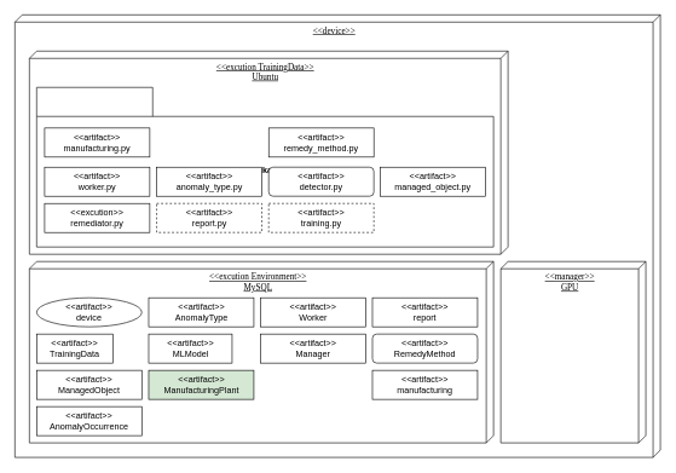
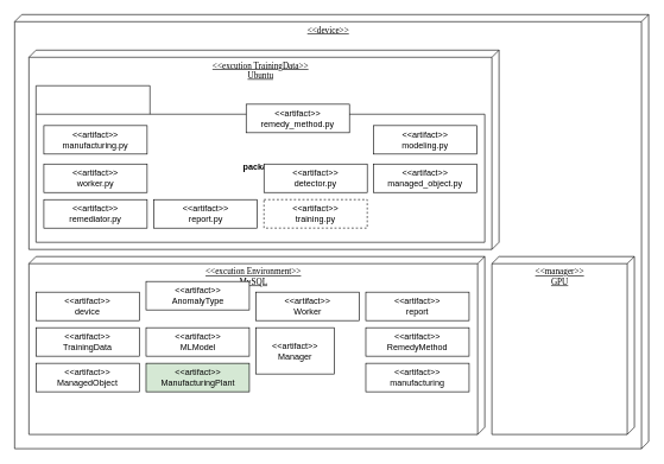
  <mxCell id="0" />
  <mxCell id="1" parent="0" />
  <mxCell id="2" value="&amp;lt;&amp;lt;device&amp;gt;&amp;gt; &lt;br&gt;" style="verticalAlign=top;align=center;spacingTop=8;spacingLeft=2;spacingRight=12;shape=cube;size=10;direction=south;fontStyle=4;html=1;rounded=0;shadow=0;comic=0;labelBackgroundColor=none;strokeWidth=1;fontFamily=Verdana;fontSize=12" vertex="1" parent="1"><mxGeometry x="20" y="20" width="890" height="610" as="geometry" /></mxCell>
  <mxCell id="3" value="&amp;lt;&amp;lt;excution TrainingData&amp;gt;&amp;gt;&lt;br&gt;Ubuntu" style="verticalAlign=top;align=center;spacingTop=8;spacingLeft=2;spacingRight=12;shape=cube;size=10;direction=south;fontStyle=4;html=1;rounded=0;shadow=0;comic=0;labelBackgroundColor=none;strokeWidth=1;fontFamily=Verdana;fontSize=12;" vertex="1" parent="1"><mxGeometry x="40" y="70" width="660" height="280" as="geometry" /></mxCell>
  <mxCell id="4" value="&amp;lt;&amp;lt;excution Environment&amp;gt;&amp;gt;&lt;br&gt;MySQL" style="verticalAlign=top;align=center;spacingTop=8;spacingLeft=2;spacingRight=12;shape=cube;size=10;direction=south;fontStyle=4;html=1;rounded=0;shadow=0;comic=0;labelBackgroundColor=none;strokeWidth=1;fontFamily=Verdana;fontSize=12" vertex="1" parent="1"><mxGeometry x="40" y="360" width="640" height="250" as="geometry" /></mxCell>
- <mxCell id="5" value="&amp;lt;&amp;lt;artifact&amp;gt;&amp;gt;&lt;br&gt;AnomalyType" style="rounded=0;whiteSpace=wrap;html=1;" vertex="1" parent="1"><mxGeometry x="204.5" y="410" width="145" height="40" as="geometry" /></mxCell>
- <mxCell id="6" value="&amp;lt;&amp;lt;artifact&amp;gt;&amp;gt;&lt;br&gt;TrainingData" style="rounded=0;whiteSpace=wrap;html=1;" vertex="1" parent="1"><mxGeometry x="50" y="460" width="105" height="40" as="geometry" /></mxCell>
- <mxCell id="7" value="&amp;lt;&amp;lt;artifact&amp;gt;&amp;gt;&lt;br&gt;device" style="ellipse;whiteSpace=wrap;html=1;" vertex="1" parent="1"><mxGeometry x="50" y="410" width="145" height="40" as="geometry" /></mxCell>
- <mxCell id="8" value="&amp;lt;&amp;lt;artifact&amp;gt;&amp;gt;&lt;br&gt;MLModel" style="rounded=0;whiteSpace=wrap;html=1;" vertex="1" parent="1"><mxGeometry x="204.5" y="460" width="115" height="40" as="geometry" /></mxCell>
+ <mxCell id="5" value="&amp;lt;&amp;lt;artifact&amp;gt;&amp;gt;&lt;br&gt;AnomalyType" style="rounded=0;whiteSpace=wrap;html=1;" vertex="1" parent="1"><mxGeometry x="204.5" y="395" width="145" height="40" as="geometry" /></mxCell>
+ <mxCell id="6" value="&amp;lt;&amp;lt;artifact&amp;gt;&amp;gt;&lt;br&gt;TrainingData" style="rounded=0;whiteSpace=wrap;html=1;" vertex="1" parent="1"><mxGeometry x="50" y="460" width="145" height="40" as="geometry" /></mxCell>
+ <mxCell id="7" value="&amp;lt;&amp;lt;artifact&amp;gt;&amp;gt;&lt;br&gt;device" style="rounded=0;whiteSpace=wrap;html=1;" vertex="1" parent="1"><mxGeometry x="50" y="410" width="145" height="40" as="geometry" /></mxCell>
+ <mxCell id="8" value="&amp;lt;&amp;lt;artifact&amp;gt;&amp;gt;&lt;br&gt;MLModel" style="rounded=0;whiteSpace=wrap;html=1;" vertex="1" parent="1"><mxGeometry x="204.5" y="460" width="145" height="40" as="geometry" /></mxCell>
  <mxCell id="9" value="&amp;lt;&amp;lt;artifact&amp;gt;&amp;gt;&lt;br&gt;ManagedObject" style="rounded=0;whiteSpace=wrap;html=1;" vertex="1" parent="1"><mxGeometry x="50" y="510" width="145" height="40" as="geometry" /></mxCell>
  <mxCell id="10" value="&amp;lt;&amp;lt;artifact&amp;gt;&amp;gt;&lt;br&gt;ManufacturingPlant" style="rounded=0;whiteSpace=wrap;html=1;fillColor=#d5e8d4;" vertex="1" parent="1"><mxGeometry x="204.5" y="510" width="145" height="40" as="geometry" /></mxCell>
- <mxCell id="11" value="&amp;lt;&amp;lt;artifact&amp;gt;&amp;gt;&lt;br&gt;AnomalyOccurrence" style="rounded=0;whiteSpace=wrap;html=1;" vertex="1" parent="1"><mxGeometry x="50" y="560" width="145" height="40" as="geometry" /></mxCell>
  <mxCell id="12" value="&amp;lt;&amp;lt;artifact&amp;gt;&amp;gt;&lt;br&gt;manufacturing" style="rounded=0;whiteSpace=wrap;html=1;" vertex="1" parent="1"><mxGeometry x="513" y="510" width="145" height="40" as="geometry" /></mxCell>
  <mxCell id="13" value="&amp;lt;&amp;lt;artifact&amp;gt;&amp;gt;&lt;br&gt;report" style="rounded=0;whiteSpace=wrap;html=1;" vertex="1" parent="1"><mxGeometry x="513" y="410" width="145" height="40" as="geometry" /></mxCell>
- <mxCell id="14" value="&amp;lt;&amp;lt;artifact&amp;gt;&amp;gt;&lt;br&gt;Manager" style="rounded=0;whiteSpace=wrap;html=1;" vertex="1" parent="1"><mxGeometry x="359" y="460" width="145" height="40" as="geometry" /></mxCell>
+ <mxCell id="14" value="&amp;lt;&amp;lt;artifact&amp;gt;&amp;gt;&lt;br&gt;Manager" style="rounded=0;whiteSpace=wrap;html=1;" vertex="1" parent="1"><mxGeometry x="359" y="460" width="110" height="65" as="geometry" /></mxCell>
  <mxCell id="15" value="&amp;lt;&amp;lt;artifact&amp;gt;&amp;gt;&lt;br&gt;Worker" style="rounded=0;whiteSpace=wrap;html=1;" vertex="1" parent="1"><mxGeometry x="359" y="410" width="145" height="40" as="geometry" /></mxCell>
- <mxCell id="16" value="&amp;lt;&amp;lt;artifact&amp;gt;&amp;gt;&lt;br&gt;RemedyMethod" style="whiteSpace=wrap;html=1;rounded=1;" vertex="1" parent="1"><mxGeometry x="513" y="460" width="145" height="40" as="geometry" /></mxCell>
+ <mxCell id="16" value="&amp;lt;&amp;lt;artifact&amp;gt;&amp;gt;&lt;br&gt;RemedyMethod" style="rounded=0;whiteSpace=wrap;html=1;" vertex="1" parent="1"><mxGeometry x="513" y="460" width="145" height="40" as="geometry" /></mxCell>
  <mxCell id="17" value="&amp;lt;&amp;lt;manager&amp;gt;&amp;gt; &lt;br&gt;GPU" style="verticalAlign=top;align=center;spacingTop=8;spacingLeft=2;spacingRight=12;shape=cube;size=10;direction=south;fontStyle=4;html=1;rounded=0;shadow=0;comic=0;labelBackgroundColor=none;strokeWidth=1;fontFamily=Verdana;fontSize=12" vertex="1" parent="1"><mxGeometry x="690" y="360" width="200" height="250" as="geometry" /></mxCell>
  <mxCell id="18" value="package" style="shape=folder;fontStyle=1;spacingTop=10;tabWidth=160;tabHeight=40;tabPosition=left;html=1;whiteSpace=wrap;" vertex="1" parent="1"><mxGeometry x="50" y="120" width="630" height="220" as="geometry" /></mxCell>
  <mxCell id="19" value="&amp;lt;&amp;lt;artifact&amp;gt;&amp;gt;&lt;br style=&quot;border-color: var(--border-color);&quot;&gt;manufacturing.py" style="rounded=0;whiteSpace=wrap;html=1;" vertex="1" parent="1"><mxGeometry x="61" y="176" width="145" height="40" as="geometry" /></mxCell>
- <mxCell id="21" value="&amp;lt;&amp;lt;artifact&amp;gt;&amp;gt;&lt;br style=&quot;border-color: var(--border-color);&quot;&gt;remedy_method.py" style="rounded=0;whiteSpace=wrap;html=1;" vertex="1" parent="1"><mxGeometry x="370" y="176" width="145" height="40" as="geometry" /></mxCell>
+ <mxCell id="20" value="&amp;lt;&amp;lt;artifact&amp;gt;&amp;gt;&lt;br style=&quot;border-color: var(--border-color);&quot;&gt;modeling.py" style="rounded=0;whiteSpace=wrap;html=1;" vertex="1" parent="1"><mxGeometry x="524" y="176" width="145" height="40" as="geometry" /></mxCell>
+ <mxCell id="21" value="&amp;lt;&amp;lt;artifact&amp;gt;&amp;gt;&lt;br style=&quot;border-color: var(--border-color);&quot;&gt;remedy_method.py" style="rounded=0;whiteSpace=wrap;html=1;" vertex="1" parent="1"><mxGeometry x="345" y="146" width="145" height="40" as="geometry" /></mxCell>
  <mxCell id="22" value="&amp;lt;&amp;lt;artifact&amp;gt;&amp;gt;&lt;br style=&quot;border-color: var(--border-color);&quot;&gt;worker.py" style="rounded=0;whiteSpace=wrap;html=1;" vertex="1" parent="1"><mxGeometry x="61" y="230" width="145" height="40" as="geometry" /></mxCell>
- <mxCell id="23" value="&amp;lt;&amp;lt;artifact&amp;gt;&amp;gt;&lt;br style=&quot;border-color: var(--border-color);&quot;&gt;anomaly_type.py" style="rounded=0;whiteSpace=wrap;html=1;" vertex="1" parent="1"><mxGeometry x="215.5" y="230" width="145" height="40" as="geometry" /></mxCell>
  <mxCell id="24" value="&amp;lt;&amp;lt;artifact&amp;gt;&amp;gt;&lt;br style=&quot;border-color: var(--border-color);&quot;&gt;managed_object.py" style="rounded=0;whiteSpace=wrap;html=1;" vertex="1" parent="1"><mxGeometry x="524" y="230" width="145" height="40" as="geometry" /></mxCell>
- <mxCell id="25" value="&amp;lt;&amp;lt;excution&amp;gt;&amp;gt;&lt;br style=&quot;border-color: var(--border-color);&quot;&gt;remediator.py" style="rounded=0;whiteSpace=wrap;html=1;" vertex="1" parent="1"><mxGeometry x="61" y="280" width="145" height="40" as="geometry" /></mxCell>
- <mxCell id="26" value="&amp;lt;&amp;lt;artifact&amp;gt;&amp;gt;&lt;br style=&quot;border-color: var(--border-color);&quot;&gt;detector.py" style="whiteSpace=wrap;html=1;rounded=1;" vertex="1" parent="1"><mxGeometry x="370" y="230" width="145" height="40" as="geometry" /></mxCell>
+ <mxCell id="25" value="&amp;lt;&amp;lt;artifact&amp;gt;&amp;gt;&lt;br style=&quot;border-color: var(--border-color);&quot;&gt;remediator.py" style="rounded=0;whiteSpace=wrap;html=1;" vertex="1" parent="1"><mxGeometry x="61" y="280" width="145" height="40" as="geometry" /></mxCell>
+ <mxCell id="26" value="&amp;lt;&amp;lt;artifact&amp;gt;&amp;gt;&lt;br style=&quot;border-color: var(--border-color);&quot;&gt;detector.py" style="rounded=0;whiteSpace=wrap;html=1;" vertex="1" parent="1"><mxGeometry x="370" y="230" width="145" height="40" as="geometry" /></mxCell>
  <mxCell id="27" value="&amp;lt;&amp;lt;artifact&amp;gt;&amp;gt;&lt;br style=&quot;border-color: var(--border-color);&quot;&gt;training.py" style="rounded=0;whiteSpace=wrap;html=1;dashed=1;" vertex="1" parent="1"><mxGeometry x="370" y="280" width="145" height="40" as="geometry" /></mxCell>
- <mxCell id="28" value="&amp;lt;&amp;lt;artifact&amp;gt;&amp;gt;&lt;br style=&quot;border-color: var(--border-color);&quot;&gt;report.py" style="rounded=0;whiteSpace=wrap;html=1;dashed=1;" vertex="1" parent="1"><mxGeometry x="215.5" y="280" width="145" height="40" as="geometry" /></mxCell>
+ <mxCell id="28" value="&amp;lt;&amp;lt;artifact&amp;gt;&amp;gt;&lt;br style=&quot;border-color: var(--border-color);&quot;&gt;report.py" style="rounded=0;whiteSpace=wrap;html=1;" vertex="1" parent="1"><mxGeometry x="215.5" y="280" width="145" height="40" as="geometry" /></mxCell>
